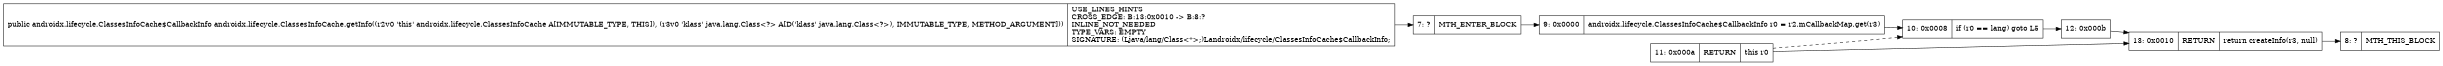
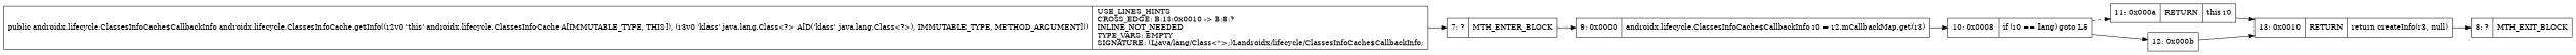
  digraph {
    rankdir=LR
    node [shape=record]
    n1 [label="{7\:\ ?|MTH_ENTER_BLOCK\l}"]
    n2 [label="{9\:\ 0x0000|androidx.lifecycle.ClassesInfoCache$CallbackInfo r0 = r2.mCallbackMap.get(r3)\l}"]
    n3 [label="{10\:\ 0x0008|if (r0 == lang) goto L5\l}"]
    n4 [label="{11\:\ 0x000a|RETURN\l|this r0\l}"]
    n5 [label="{12\:\ 0x000b}"]
    n6 [label="{13\:\ 0x0010|RETURN\l|return createInfo(r3, null)\l}"]
-   n7 [label="{8\:\ ?|MTH_THIS_BLOCK\l}"]
+   n7 [label="{8\:\ ?|MTH_EXIT_BLOCK\l}"]
    n8 [label="{public androidx.lifecycle.ClassesInfoCache$CallbackInfo androidx.lifecycle.ClassesInfoCache.getInfo((r2v0 'this' androidx.lifecycle.ClassesInfoCache A[IMMUTABLE_TYPE, THIS]), (r3v0 'klass' java.lang.Class\<?\> A[D('klass' java.lang.Class\<?\>), IMMUTABLE_TYPE, METHOD_ARGUMENT]))  | USE_LINES_HINTS\lCROSS_EDGE: B:13:0x0010 \-\> B:8:?\lINLINE_NOT_NEEDED\lTYPE_VARS: EMPTY\lSIGNATURE: (Ljava\/lang\/Class\<*\>;)Landroidx\/lifecycle\/ClassesInfoCache$CallbackInfo;\l}"]
    n1 -> n2
    n2 -> n3
-   n4 -> n3 [style=dashed]
+   n3 -> n4 [style=dashed]
    n3 -> n5
    n4 -> n6
    n5 -> n6
    n6 -> n7
    n8 -> n1
  }
